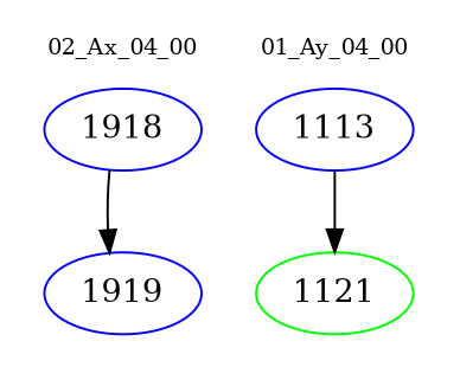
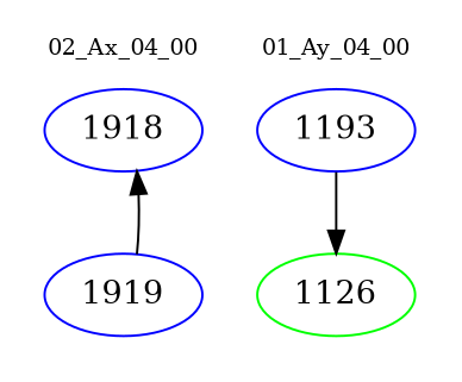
  digraph {
    node [color=blue]
    edge [color=black]
    n1 [label=1918]
    n2 [label=1919]
-   n3 [label=1113]
-   n4 [color=green label=1121]
+   n3 [label=1193]
+   n4 [color=green label=1126]
    subgraph cluster_1 {
      color=white
      fontsize=10
      label="02_Ax_04_00"
      n1
      n2
    }
    subgraph cluster_2 {
      color=white
      fontsize=10
      label="01_Ay_04_00"
      n3
      n4
    }
-   n1 -> n2
+   n2 -> n1
    n3 -> n4
  }
